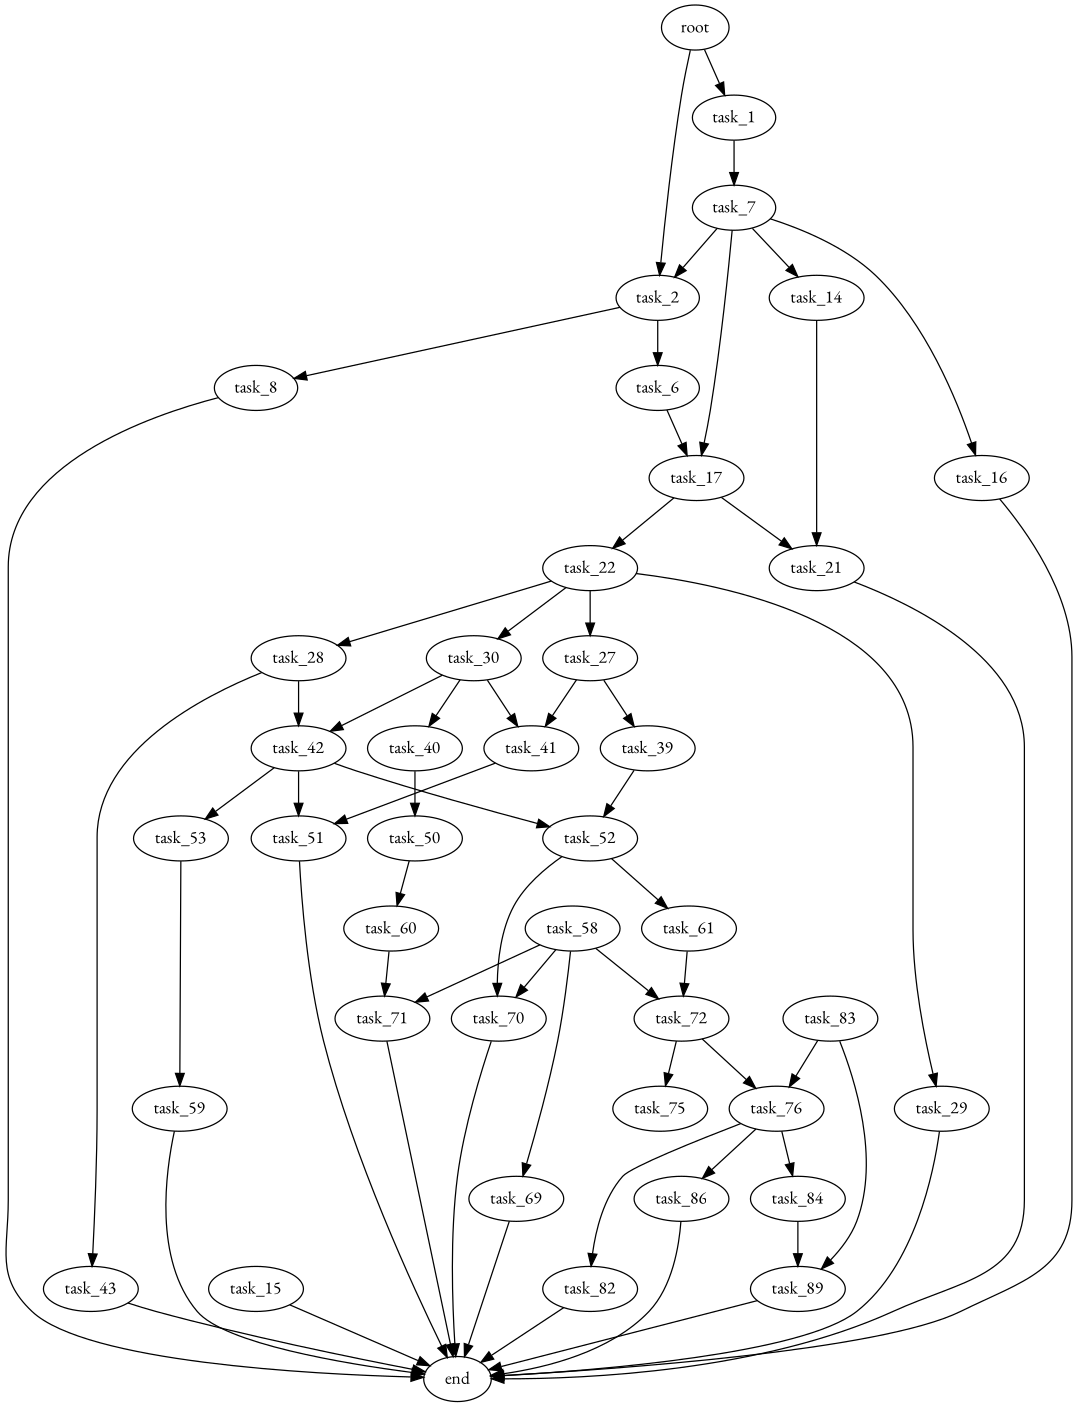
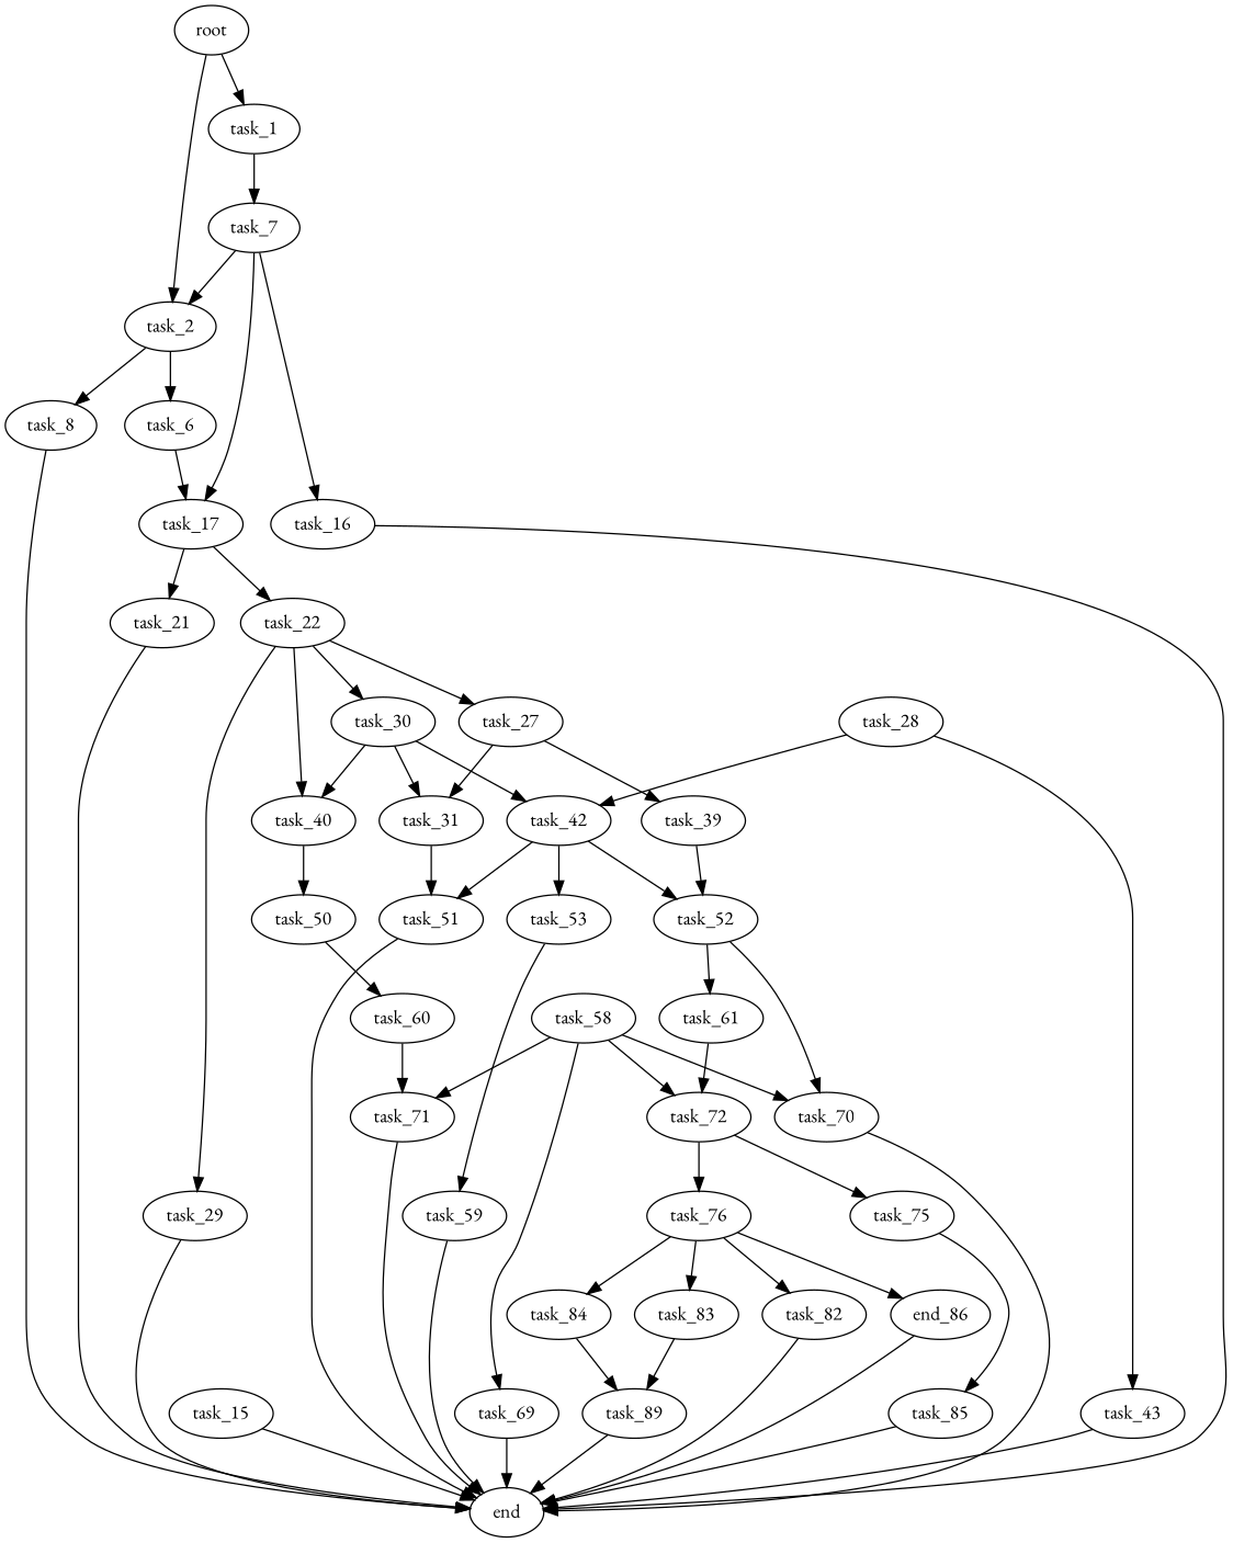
  digraph {
    fontname="EB Garamond"
    node [fontname="EB Garamond"]
    edge [fontname="EB Garamond"]
    root
    task_1
    task_2
    task_7
    task_6
    task_8
    task_17
-   task_14
    task_16
    end
    task_21
    task_22
    task_15
    task_27
    task_28
    task_29
    task_30
    task_39
-   task_41
+   task_41 [label=task_31]
    task_42
    task_43
    task_40
    task_52
    task_51
    task_53
    task_50
    task_61
    task_70
    task_60
    task_59
    task_71
    task_58
    task_69
    task_72
    task_75
    task_76
+   task_85
    task_82
    task_83
    task_84
-   task_86
+   task_86 [label=end_86]
    task_89
    root -> task_1
    root -> task_2
    task_1 -> task_7
    task_2 -> task_6
    task_2 -> task_8
    task_7 -> task_2
    task_7 -> task_17
-   task_7 -> task_14
    task_7 -> task_16
    task_6 -> task_17
    task_8 -> end
    task_17 -> task_21
    task_17 -> task_22
-   task_14 -> task_21
    task_16 -> end
    task_21 -> end
    task_22 -> task_27
-   task_22 -> task_28
+   task_22 -> task_40
    task_22 -> task_29
    task_22 -> task_30
    task_15 -> end
    task_27 -> task_39
    task_27 -> task_41
    task_28 -> task_42
    task_28 -> task_43
    task_29 -> end
    task_30 -> task_41
    task_30 -> task_42
    task_30 -> task_40
    task_39 -> task_52
    task_41 -> task_51
    task_42 -> task_52
    task_42 -> task_51
    task_42 -> task_53
    task_43 -> end
    task_40 -> task_50
    task_52 -> task_61
    task_52 -> task_70
    task_51 -> end
    task_53 -> task_59
    task_50 -> task_60
    task_61 -> task_72
    task_70 -> end
    task_60 -> task_71
    task_59 -> end
    task_71 -> end
    task_58 -> task_70
    task_58 -> task_71
    task_58 -> task_69
    task_58 -> task_72
    task_69 -> end
    task_72 -> task_75
    task_72 -> task_76
+   task_75 -> task_85
    task_76 -> task_82
-   task_83 -> task_76
+   task_76 -> task_83
    task_76 -> task_84
    task_76 -> task_86
+   task_85 -> end
    task_82 -> end
    task_83 -> task_89
    task_84 -> task_89
    task_86 -> end
    task_89 -> end
  }
